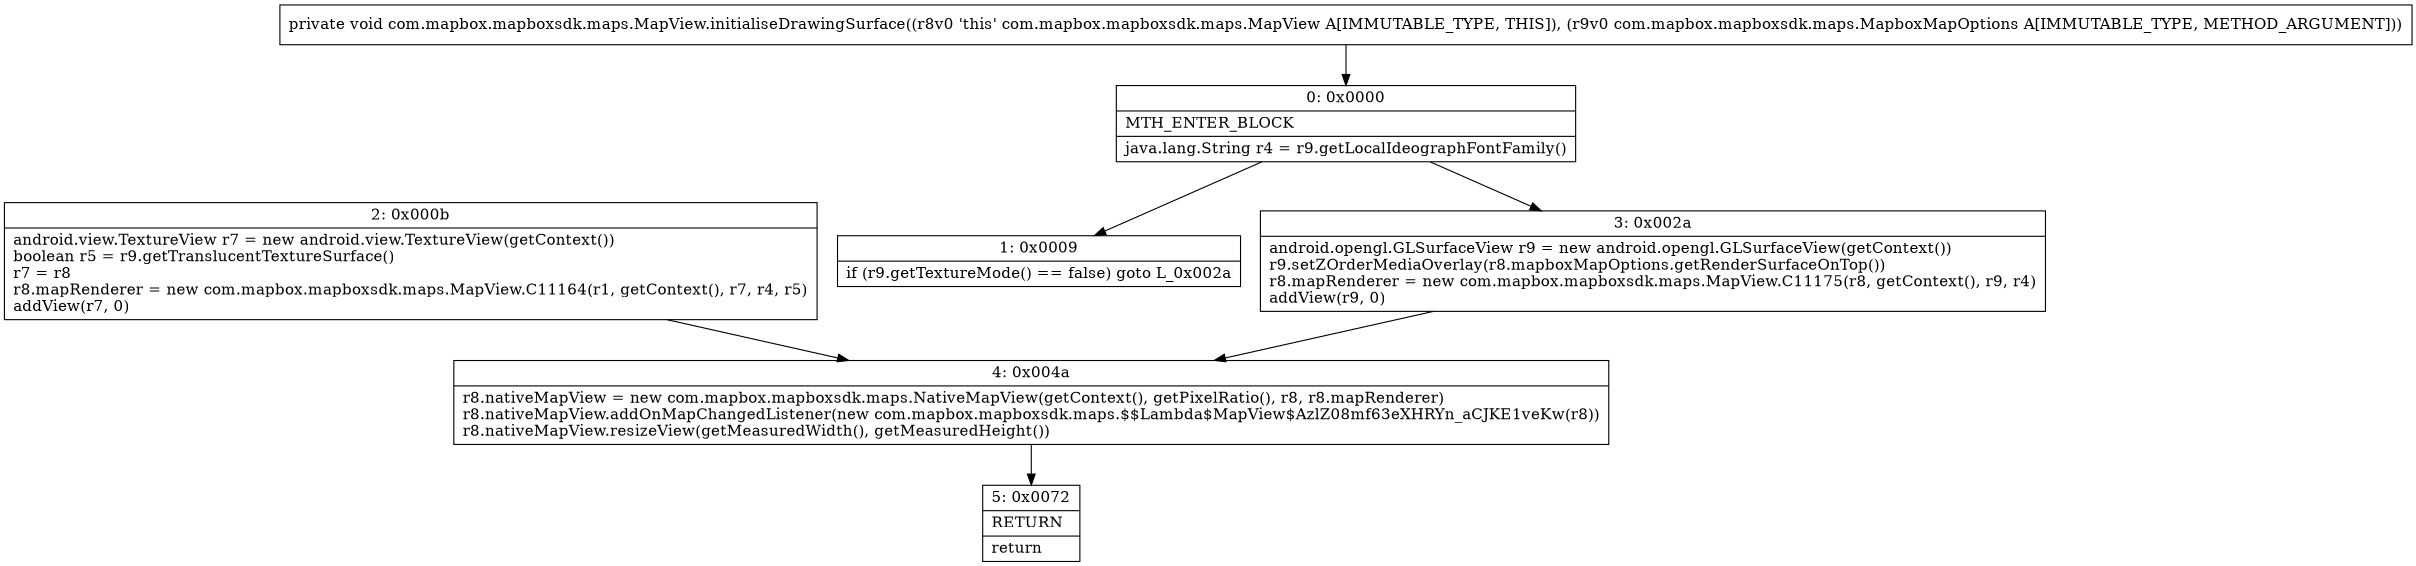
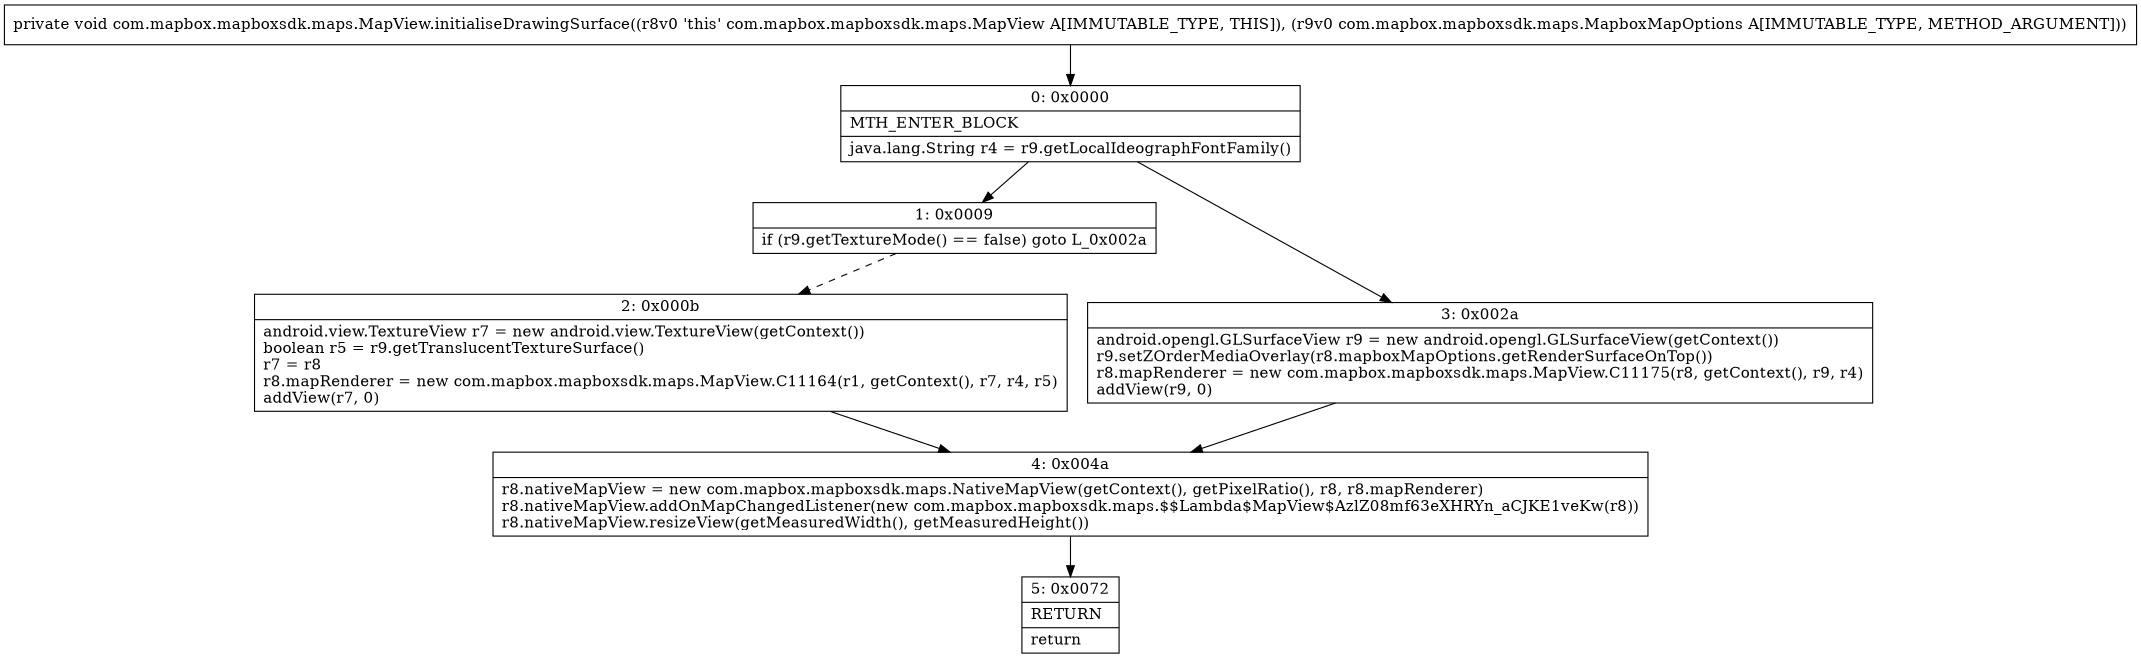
  digraph {
    node [shape=record]
    n1 [label="{0\:\ 0x0000|MTH_ENTER_BLOCK\l|java.lang.String r4 = r9.getLocalIdeographFontFamily()\l}"]
    n2 [label="{1\:\ 0x0009|if (r9.getTextureMode() == false) goto L_0x002a\l}"]
    n3 [label="{3\:\ 0x002a|android.opengl.GLSurfaceView r9 = new android.opengl.GLSurfaceView(getContext())\lr9.setZOrderMediaOverlay(r8.mapboxMapOptions.getRenderSurfaceOnTop())\lr8.mapRenderer = new com.mapbox.mapboxsdk.maps.MapView.C11175(r8, getContext(), r9, r4)\laddView(r9, 0)\l}"]
    n4 [label="{2\:\ 0x000b|android.view.TextureView r7 = new android.view.TextureView(getContext())\lboolean r5 = r9.getTranslucentTextureSurface()\lr7 = r8\lr8.mapRenderer = new com.mapbox.mapboxsdk.maps.MapView.C11164(r1, getContext(), r7, r4, r5)\laddView(r7, 0)\l}"]
    n5 [label="{4\:\ 0x004a|r8.nativeMapView = new com.mapbox.mapboxsdk.maps.NativeMapView(getContext(), getPixelRatio(), r8, r8.mapRenderer)\lr8.nativeMapView.addOnMapChangedListener(new com.mapbox.mapboxsdk.maps.$$Lambda$MapView$AzlZ08mf63eXHRYn_aCJKE1veKw(r8))\lr8.nativeMapView.resizeView(getMeasuredWidth(), getMeasuredHeight())\l}"]
    n6 [label="{5\:\ 0x0072|RETURN\l|return\l}"]
    n7 [label="{private void com.mapbox.mapboxsdk.maps.MapView.initialiseDrawingSurface((r8v0 'this' com.mapbox.mapboxsdk.maps.MapView A[IMMUTABLE_TYPE, THIS]), (r9v0 com.mapbox.mapboxsdk.maps.MapboxMapOptions A[IMMUTABLE_TYPE, METHOD_ARGUMENT])) }"]
    n1 -> n2
    n1 -> n3
+   n2 -> n4 [style=dashed]
    n3 -> n5
    n4 -> n5
    n5 -> n6
    n7 -> n1
  }
